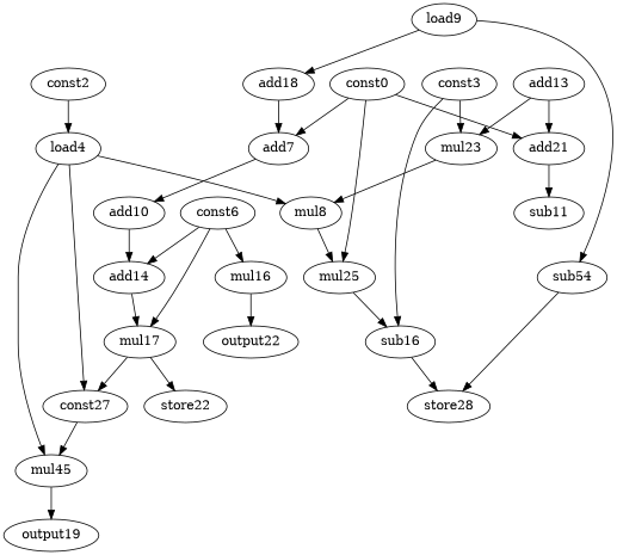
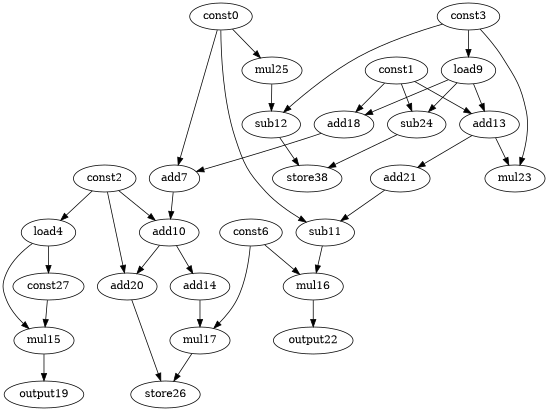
  digraph {
    node [opcode=add]
    edge [operand=0]
    const0 [opcode=const]
    add7
    sub11 [opcode=sub]
    mul25 [opcode=mul]
    add10
    mul16 [opcode=mul]
-   sub12 [opcode=sub label=sub16]
+   sub12 [opcode=sub]
+   const1 [opcode=const]
    add13
    add18
-   sub24 [opcode=sub label=sub54]
+   sub24 [opcode=sub]
    mul23 [opcode=mul]
    add21
-   store28 [opcode=store]
+   store28 [opcode=store label=store38]
    const2 [opcode=const]
    load4 [opcode=load]
-   mul8 [opcode=mul]
-   mul15 [opcode=mul label=mul45]
+   add20
+   mul15 [opcode=mul]
    n20 [label=const27 opcode=sub]
    add14
-   store26 [opcode=store label=store22]
+   store26 [opcode=store]
    const3 [opcode=const]
    load9 [opcode=load]
    output19 [opcode=output]
    const6 [opcode=const]
    mul17 [opcode=mul]
    output22 [opcode=output]
    const0 -> add7
-   const0 -> add21
+   const0 -> sub11
    const0 -> mul25 [operand=1]
    add7 -> add10 [operand=1]
+   sub11 -> mul16
    mul25 -> sub12
+   add10 -> add20 [operand=1]
    add10 -> add14
    mul16 -> output22
    sub12 -> store28 [operand=1]
+   const1 -> add13
+   const1 -> add18
+   const1 -> sub24 [operand=1]
    add13 -> mul23 [operand=1]
    add13 -> add21 [operand=1]
    add18 -> add7 [operand=1]
    sub24 -> store28
-   mul23 -> mul8 [operand=1]
    add21 -> sub11 [operand=1]
+   const2 -> add10
    const2 -> load4
-   load4 -> mul8
+   const2 -> add20
    load4 -> mul15 [operand=1]
    load4 -> n20 [operand=1]
-   mul8 -> mul25
+   add20 -> store26 [operand=1]
    mul15 -> output19
    n20 -> mul15
    add14 -> mul17
    const3 -> sub12 [operand=1]
    const3 -> mul23
+   const3 -> load9
+   load9 -> add13 [operand=1]
    load9 -> add18 [operand=1]
    load9 -> sub24
    const6 -> mul16 [operand=1]
-   const6 -> add14 [operand=1]
    const6 -> mul17 [operand=1]
-   mul17 -> n20
    mul17 -> store26
  }
